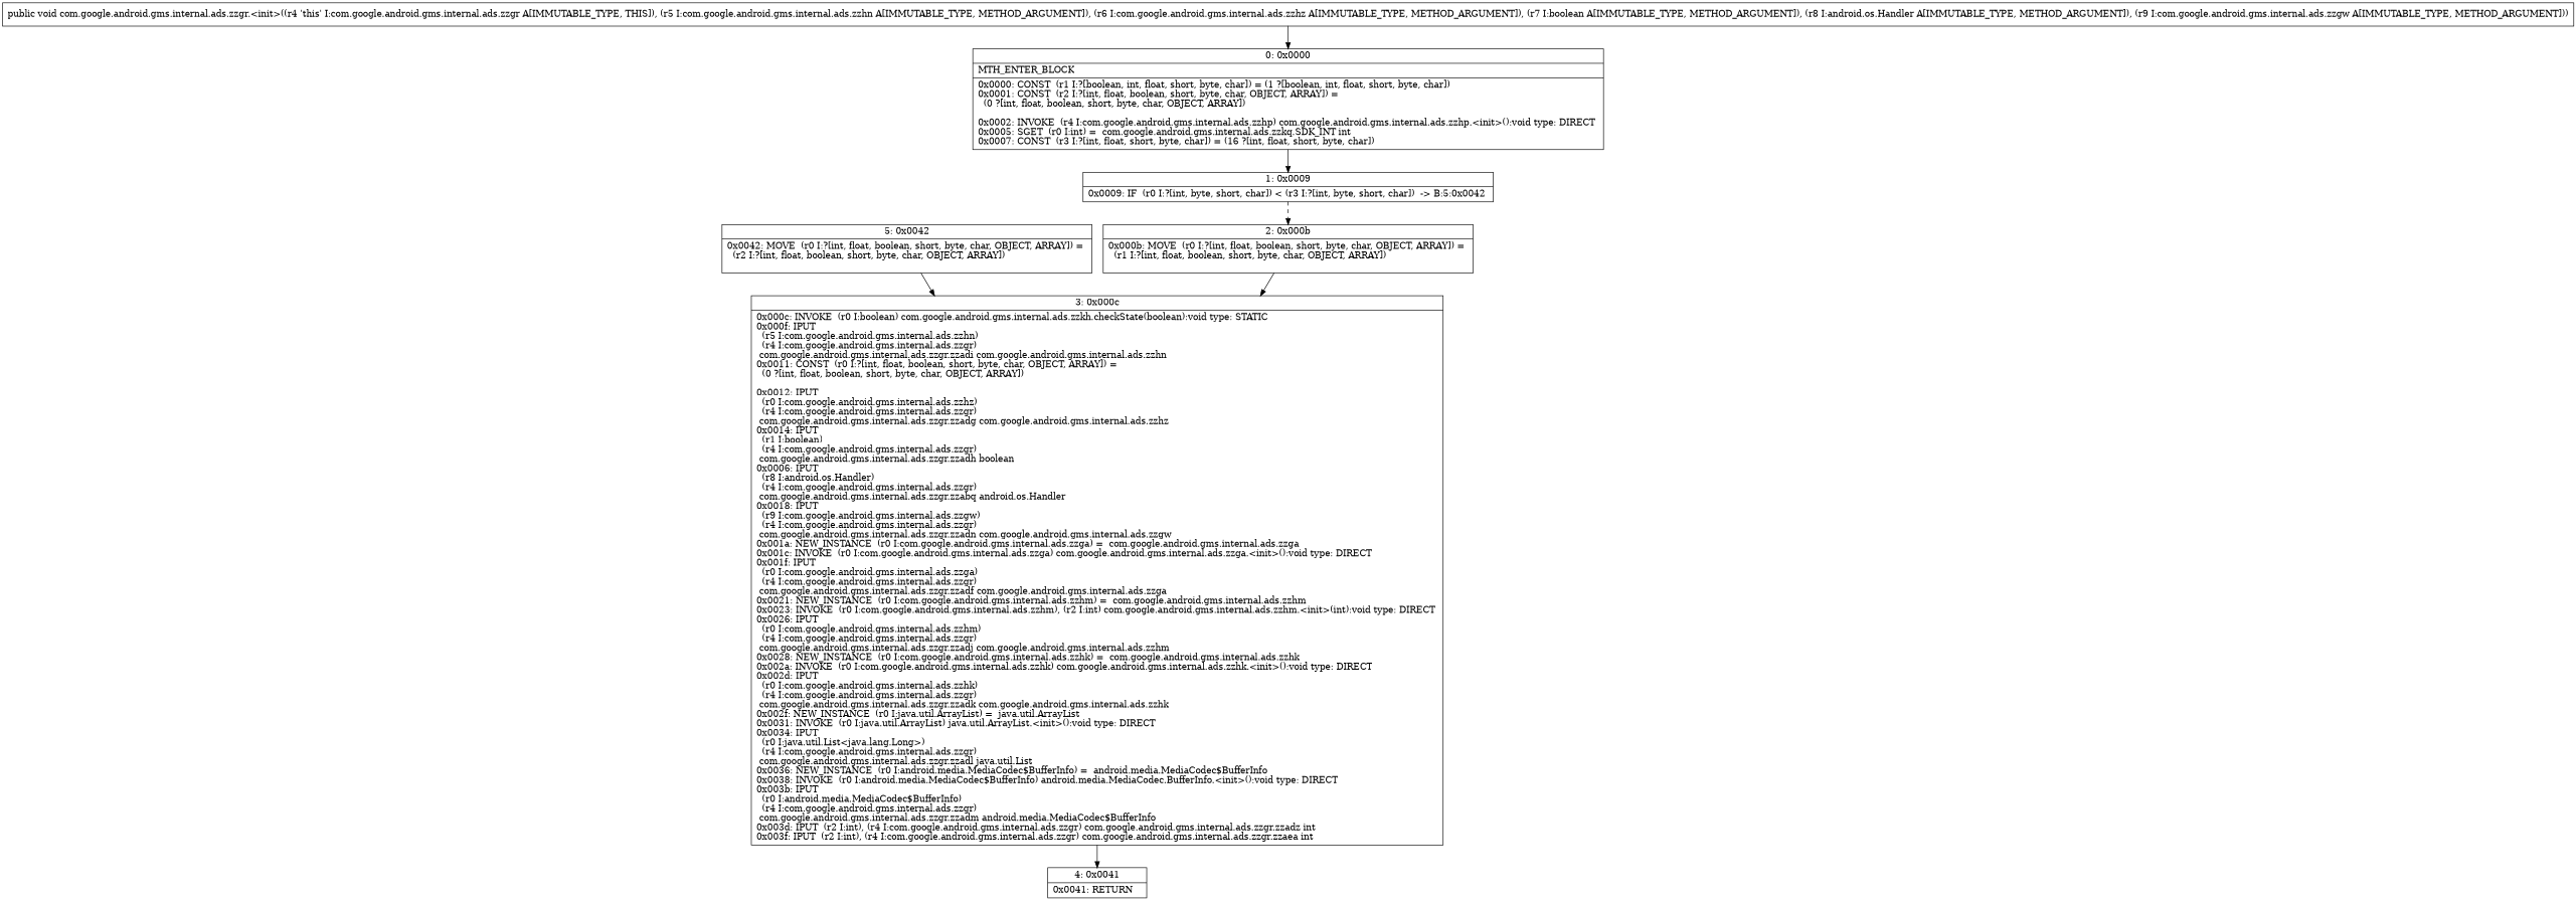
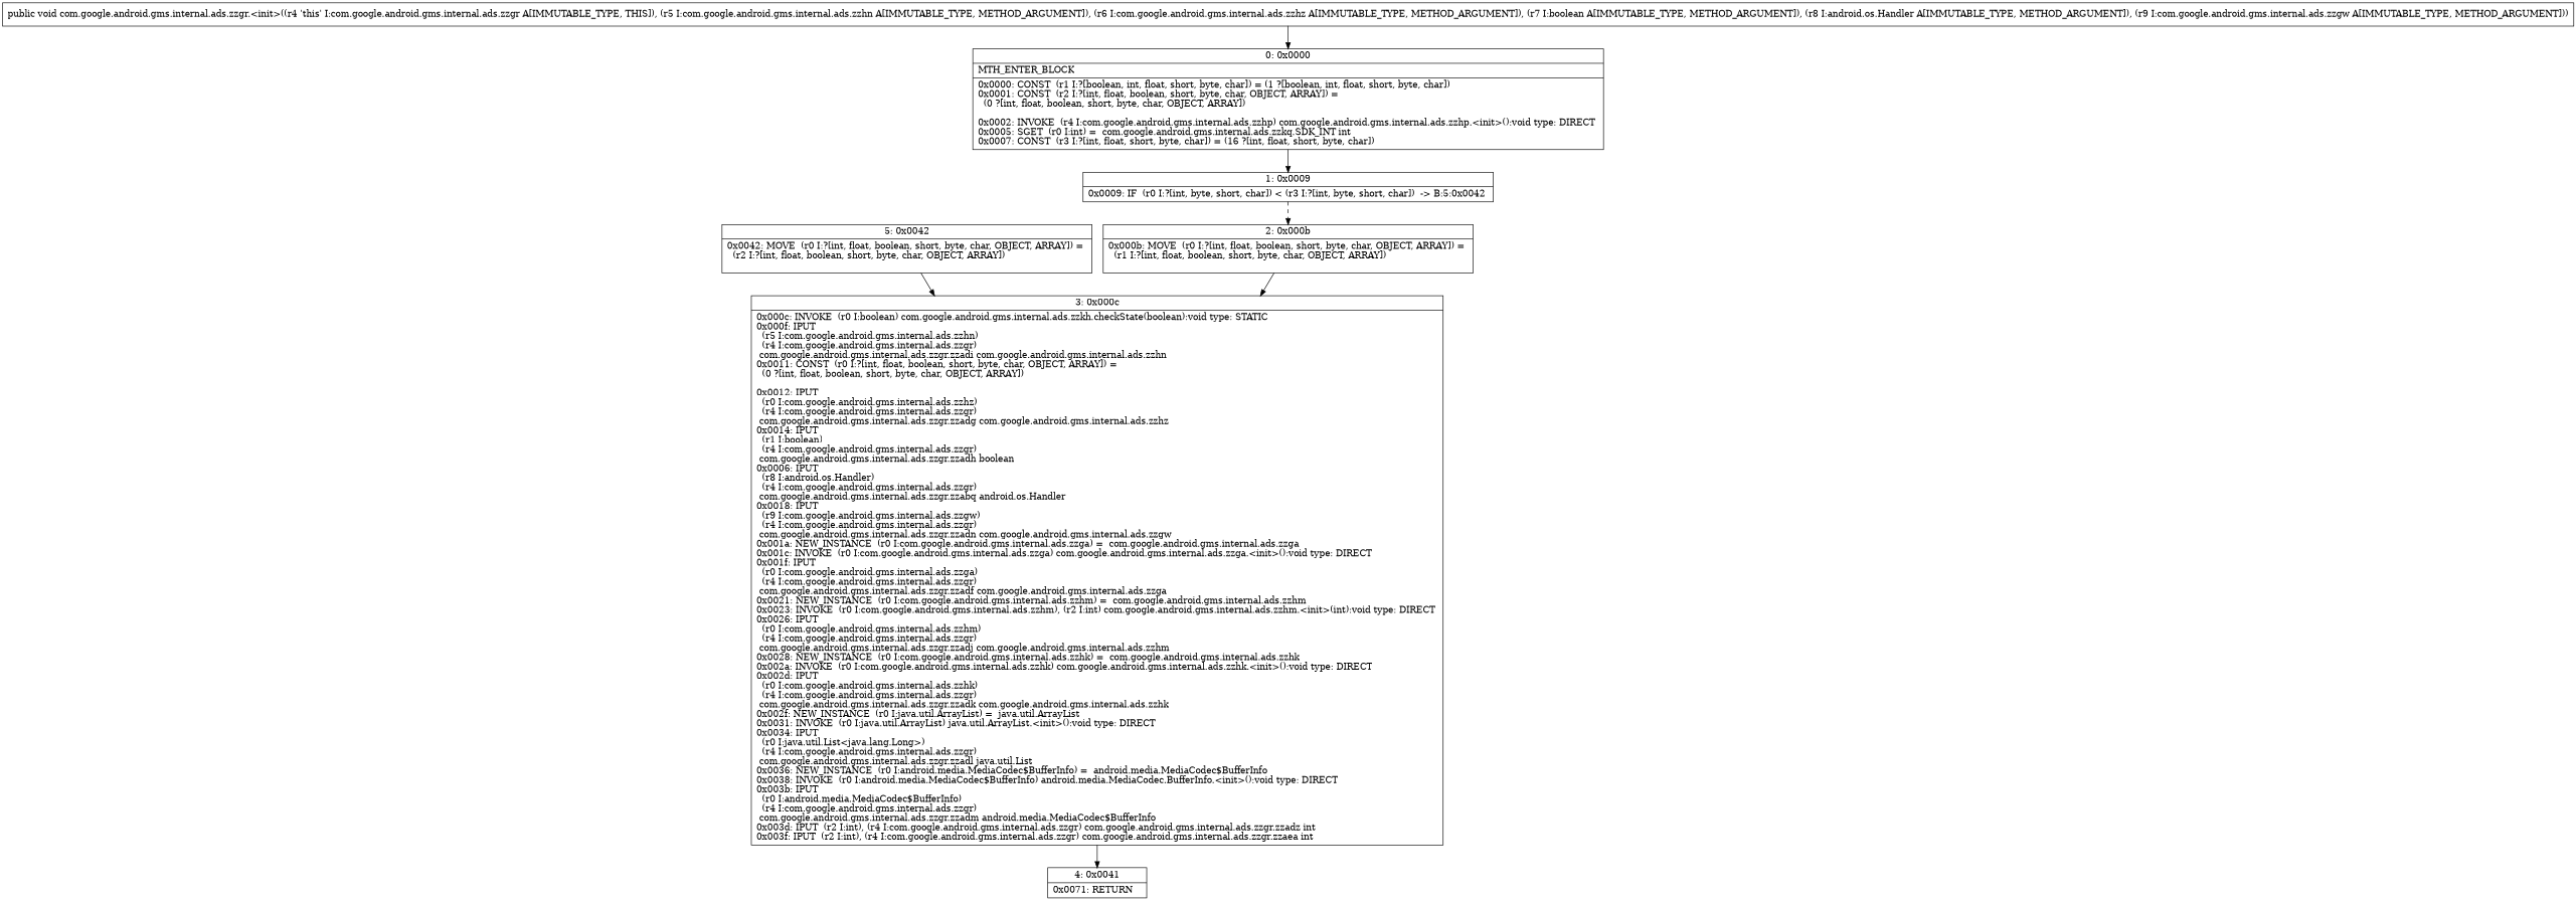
  digraph {
    node [shape=record]
    n1 [label="{0\:\ 0x0000|MTH_ENTER_BLOCK\l|0x0000: CONST  (r1 I:?[boolean, int, float, short, byte, char]) = (1 ?[boolean, int, float, short, byte, char]) \l0x0001: CONST  (r2 I:?[int, float, boolean, short, byte, char, OBJECT, ARRAY]) = \l  (0 ?[int, float, boolean, short, byte, char, OBJECT, ARRAY])\l \l0x0002: INVOKE  (r4 I:com.google.android.gms.internal.ads.zzhp) com.google.android.gms.internal.ads.zzhp.\<init\>():void type: DIRECT \l0x0005: SGET  (r0 I:int) =  com.google.android.gms.internal.ads.zzkq.SDK_INT int \l0x0007: CONST  (r3 I:?[int, float, short, byte, char]) = (16 ?[int, float, short, byte, char]) \l}"]
    n2 [label="{1\:\ 0x0009|0x0009: IF  (r0 I:?[int, byte, short, char]) \< (r3 I:?[int, byte, short, char])  \-\> B:5:0x0042 \l}"]
    n3 [label="{2\:\ 0x000b|0x000b: MOVE  (r0 I:?[int, float, boolean, short, byte, char, OBJECT, ARRAY]) = \l  (r1 I:?[int, float, boolean, short, byte, char, OBJECT, ARRAY])\l \l}"]
    n4 [label="{3\:\ 0x000c|0x000c: INVOKE  (r0 I:boolean) com.google.android.gms.internal.ads.zzkh.checkState(boolean):void type: STATIC \l0x000f: IPUT  \l  (r5 I:com.google.android.gms.internal.ads.zzhn)\l  (r4 I:com.google.android.gms.internal.ads.zzgr)\l com.google.android.gms.internal.ads.zzgr.zzadi com.google.android.gms.internal.ads.zzhn \l0x0011: CONST  (r0 I:?[int, float, boolean, short, byte, char, OBJECT, ARRAY]) = \l  (0 ?[int, float, boolean, short, byte, char, OBJECT, ARRAY])\l \l0x0012: IPUT  \l  (r0 I:com.google.android.gms.internal.ads.zzhz)\l  (r4 I:com.google.android.gms.internal.ads.zzgr)\l com.google.android.gms.internal.ads.zzgr.zzadg com.google.android.gms.internal.ads.zzhz \l0x0014: IPUT  \l  (r1 I:boolean)\l  (r4 I:com.google.android.gms.internal.ads.zzgr)\l com.google.android.gms.internal.ads.zzgr.zzadh boolean \l0x0006: IPUT  \l  (r8 I:android.os.Handler)\l  (r4 I:com.google.android.gms.internal.ads.zzgr)\l com.google.android.gms.internal.ads.zzgr.zzabq android.os.Handler \l0x0018: IPUT  \l  (r9 I:com.google.android.gms.internal.ads.zzgw)\l  (r4 I:com.google.android.gms.internal.ads.zzgr)\l com.google.android.gms.internal.ads.zzgr.zzadn com.google.android.gms.internal.ads.zzgw \l0x001a: NEW_INSTANCE  (r0 I:com.google.android.gms.internal.ads.zzga) =  com.google.android.gms.internal.ads.zzga \l0x001c: INVOKE  (r0 I:com.google.android.gms.internal.ads.zzga) com.google.android.gms.internal.ads.zzga.\<init\>():void type: DIRECT \l0x001f: IPUT  \l  (r0 I:com.google.android.gms.internal.ads.zzga)\l  (r4 I:com.google.android.gms.internal.ads.zzgr)\l com.google.android.gms.internal.ads.zzgr.zzadf com.google.android.gms.internal.ads.zzga \l0x0021: NEW_INSTANCE  (r0 I:com.google.android.gms.internal.ads.zzhm) =  com.google.android.gms.internal.ads.zzhm \l0x0023: INVOKE  (r0 I:com.google.android.gms.internal.ads.zzhm), (r2 I:int) com.google.android.gms.internal.ads.zzhm.\<init\>(int):void type: DIRECT \l0x0026: IPUT  \l  (r0 I:com.google.android.gms.internal.ads.zzhm)\l  (r4 I:com.google.android.gms.internal.ads.zzgr)\l com.google.android.gms.internal.ads.zzgr.zzadj com.google.android.gms.internal.ads.zzhm \l0x0028: NEW_INSTANCE  (r0 I:com.google.android.gms.internal.ads.zzhk) =  com.google.android.gms.internal.ads.zzhk \l0x002a: INVOKE  (r0 I:com.google.android.gms.internal.ads.zzhk) com.google.android.gms.internal.ads.zzhk.\<init\>():void type: DIRECT \l0x002d: IPUT  \l  (r0 I:com.google.android.gms.internal.ads.zzhk)\l  (r4 I:com.google.android.gms.internal.ads.zzgr)\l com.google.android.gms.internal.ads.zzgr.zzadk com.google.android.gms.internal.ads.zzhk \l0x002f: NEW_INSTANCE  (r0 I:java.util.ArrayList) =  java.util.ArrayList \l0x0031: INVOKE  (r0 I:java.util.ArrayList) java.util.ArrayList.\<init\>():void type: DIRECT \l0x0034: IPUT  \l  (r0 I:java.util.List\<java.lang.Long\>)\l  (r4 I:com.google.android.gms.internal.ads.zzgr)\l com.google.android.gms.internal.ads.zzgr.zzadl java.util.List \l0x0036: NEW_INSTANCE  (r0 I:android.media.MediaCodec$BufferInfo) =  android.media.MediaCodec$BufferInfo \l0x0038: INVOKE  (r0 I:android.media.MediaCodec$BufferInfo) android.media.MediaCodec.BufferInfo.\<init\>():void type: DIRECT \l0x003b: IPUT  \l  (r0 I:android.media.MediaCodec$BufferInfo)\l  (r4 I:com.google.android.gms.internal.ads.zzgr)\l com.google.android.gms.internal.ads.zzgr.zzadm android.media.MediaCodec$BufferInfo \l0x003d: IPUT  (r2 I:int), (r4 I:com.google.android.gms.internal.ads.zzgr) com.google.android.gms.internal.ads.zzgr.zzadz int \l0x003f: IPUT  (r2 I:int), (r4 I:com.google.android.gms.internal.ads.zzgr) com.google.android.gms.internal.ads.zzgr.zzaea int \l}"]
    n5 [label="{5\:\ 0x0042|0x0042: MOVE  (r0 I:?[int, float, boolean, short, byte, char, OBJECT, ARRAY]) = \l  (r2 I:?[int, float, boolean, short, byte, char, OBJECT, ARRAY])\l \l}"]
-   n6 [label="{4\:\ 0x0041|0x0041: RETURN   \l}"]
+   n6 [label="{4\:\ 0x0041|0x0071: RETURN   \l}"]
    n7 [label="{public void com.google.android.gms.internal.ads.zzgr.\<init\>((r4 'this' I:com.google.android.gms.internal.ads.zzgr A[IMMUTABLE_TYPE, THIS]), (r5 I:com.google.android.gms.internal.ads.zzhn A[IMMUTABLE_TYPE, METHOD_ARGUMENT]), (r6 I:com.google.android.gms.internal.ads.zzhz A[IMMUTABLE_TYPE, METHOD_ARGUMENT]), (r7 I:boolean A[IMMUTABLE_TYPE, METHOD_ARGUMENT]), (r8 I:android.os.Handler A[IMMUTABLE_TYPE, METHOD_ARGUMENT]), (r9 I:com.google.android.gms.internal.ads.zzgw A[IMMUTABLE_TYPE, METHOD_ARGUMENT])) }"]
    n1 -> n2
    n2 -> n3 [style=dashed]
    n3 -> n4
    n4 -> n6
    n5 -> n4
    n7 -> n1
  }
